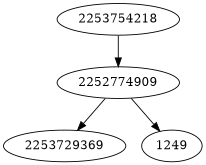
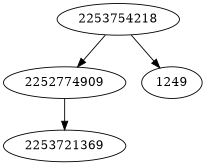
  strict digraph {
    n1 [label=2252774909]
    2253754218
-   2253729369
+   2253729369 [label=2253721369]
    1249
    n1 -> 2253729369
-   n1 -> 1249
+   2253754218 -> 1249
    2253754218 -> n1
  }
